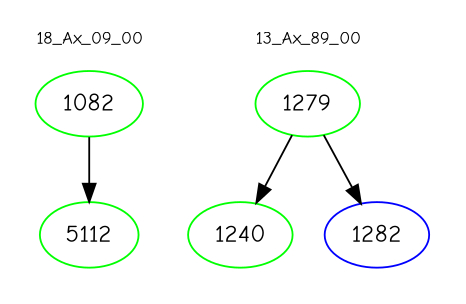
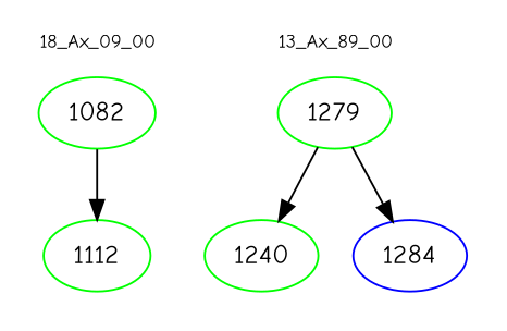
  digraph {
    fontname="Comic Neue"
    node [color=green fontname="Comic Neue"]
    edge [color=black fontname="Comic Neue"]
    n1 [label=1082]
-   n2 [label=5112]
+   n2 [label=1112]
    n3 [label=1279]
    n4 [label=1240]
-   n5 [color=blue label=1282]
+   n5 [color=blue label=1284]
    subgraph cluster_1 {
      color=white
      fontsize=10
      label="18_Ax_09_00"
      n1
      n2
    }
    subgraph cluster_2 {
      color=white
      fontsize=10
      label="13_Ax_89_00"
      n3
      n4
      n5
    }
    n1 -> n2
    n3 -> n4
    n3 -> n5
  }
